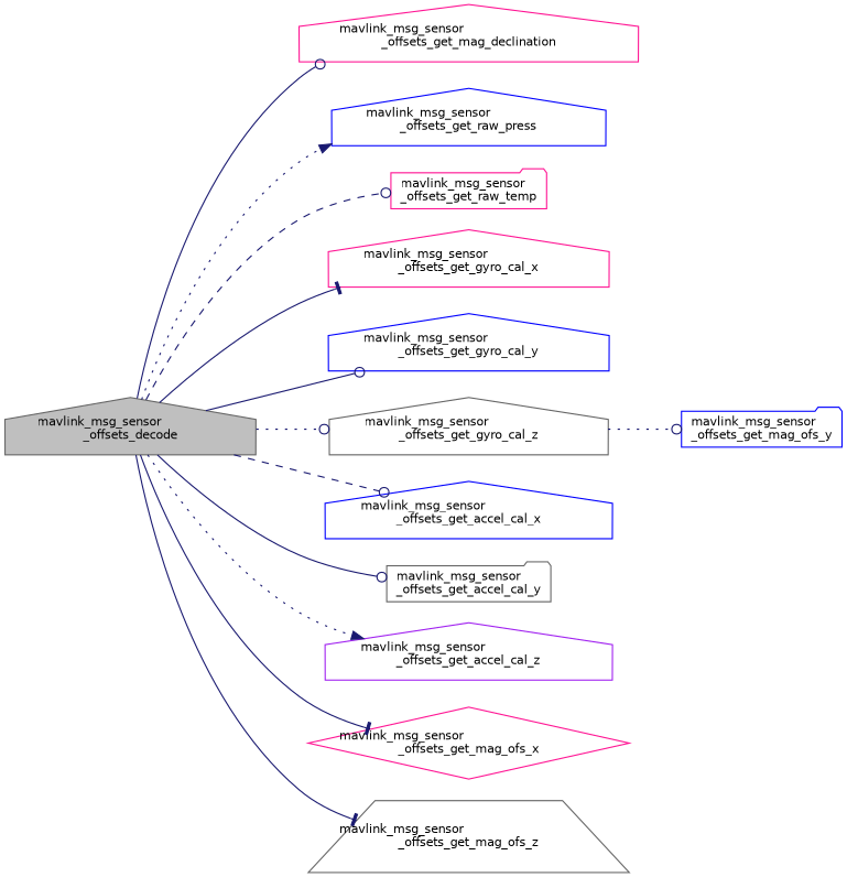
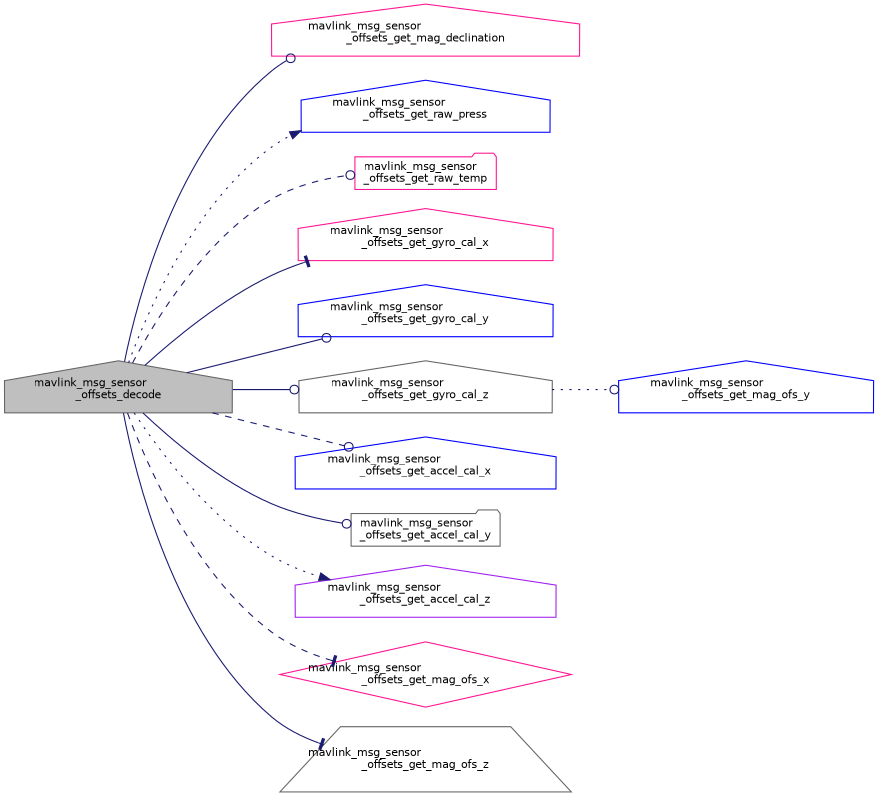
  digraph {
    rankdir=LR
    node [color=gray40 fillcolor=white fontname=Helvetica fontsize=10 shape=house style=filled]
    edge [arrowhead=odot color=midnightblue fontname=Helvetica fontsize=10 labelfontname=Helvetica labelfontsize=10 style=solid]
    n1 [fillcolor=grey75 fontcolor=black height=0.2 label="mavlink_msg_sensor\l_offsets_decode" width=0.4]
    n2 [color=deeppink height=0.2 label="mavlink_msg_sensor\l_offsets_get_mag_declination" width=0.4]
    n3 [color=blue height=0.2 label="mavlink_msg_sensor\l_offsets_get_raw_press" width=0.4]
    n4 [color=deeppink height=0.2 label="mavlink_msg_sensor\l_offsets_get_raw_temp" shape=folder width=0.4]
    n5 [color=deeppink height=0.2 label="mavlink_msg_sensor\l_offsets_get_gyro_cal_x" width=0.4]
    n6 [color=blue height=0.2 label="mavlink_msg_sensor\l_offsets_get_gyro_cal_y" width=0.4]
    n7 [height=0.2 label="mavlink_msg_sensor\l_offsets_get_gyro_cal_z" width=0.4]
    n8 [color=blue height=0.2 label="mavlink_msg_sensor\l_offsets_get_accel_cal_x" width=0.4]
    n9 [height=0.2 label="mavlink_msg_sensor\l_offsets_get_accel_cal_y" shape=folder width=0.4]
    n10 [color=purple height=0.2 label="mavlink_msg_sensor\l_offsets_get_accel_cal_z" width=0.4]
    n11 [color=deeppink height=0.2 label="mavlink_msg_sensor\l_offsets_get_mag_ofs_x" shape=diamond width=0.4]
    n12 [height=0.2 label="mavlink_msg_sensor\l_offsets_get_mag_ofs_z" shape=trapezium width=0.4]
-   n13 [color=blue height=0.2 label="mavlink_msg_sensor\l_offsets_get_mag_ofs_y" shape=folder width=0.4]
+   n13 [color=blue height=0.2 label="mavlink_msg_sensor\l_offsets_get_mag_ofs_y" width=0.4]
    n1 -> n2
    n1 -> n3 [arrowhead=normal style=dotted]
    n1 -> n4 [style=dashed]
    n1 -> n5 [arrowhead=tee]
    n1 -> n6
-   n1 -> n7 [style=dotted]
+   n1 -> n7
    n1 -> n8 [style=dashed]
    n1 -> n9
    n1 -> n10 [arrowhead=normal style=dotted]
-   n1 -> n11 [arrowhead=tee]
+   n1 -> n11 [arrowhead=tee style=dashed]
    n1 -> n12 [arrowhead=tee]
    n7 -> n13 [style=dotted]
  }
